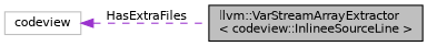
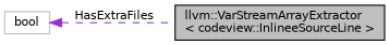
  digraph {
    rankdir=LR
    node [fontname=Helvetica fontsize=10 shape=record]
    n1 [color=black fillcolor=grey75 fontcolor=black height=0.2 label="llvm::VarStreamArrayExtractor\l\< codeview::InlineeSourceLine \>" style=filled width=0.4]
-   n2 [color=grey75 height=0.2 label=codeview width=0.4]
+   n2 [color=grey75 height=0.2 label=bool width=0.4]
    n2 -> n1 [color=darkorchid3 dir=back fontname=Helvetica fontsize=10 label=" HasExtraFiles" labelfontname=Helvetica labelfontsize=10 style=dashed]
  }
